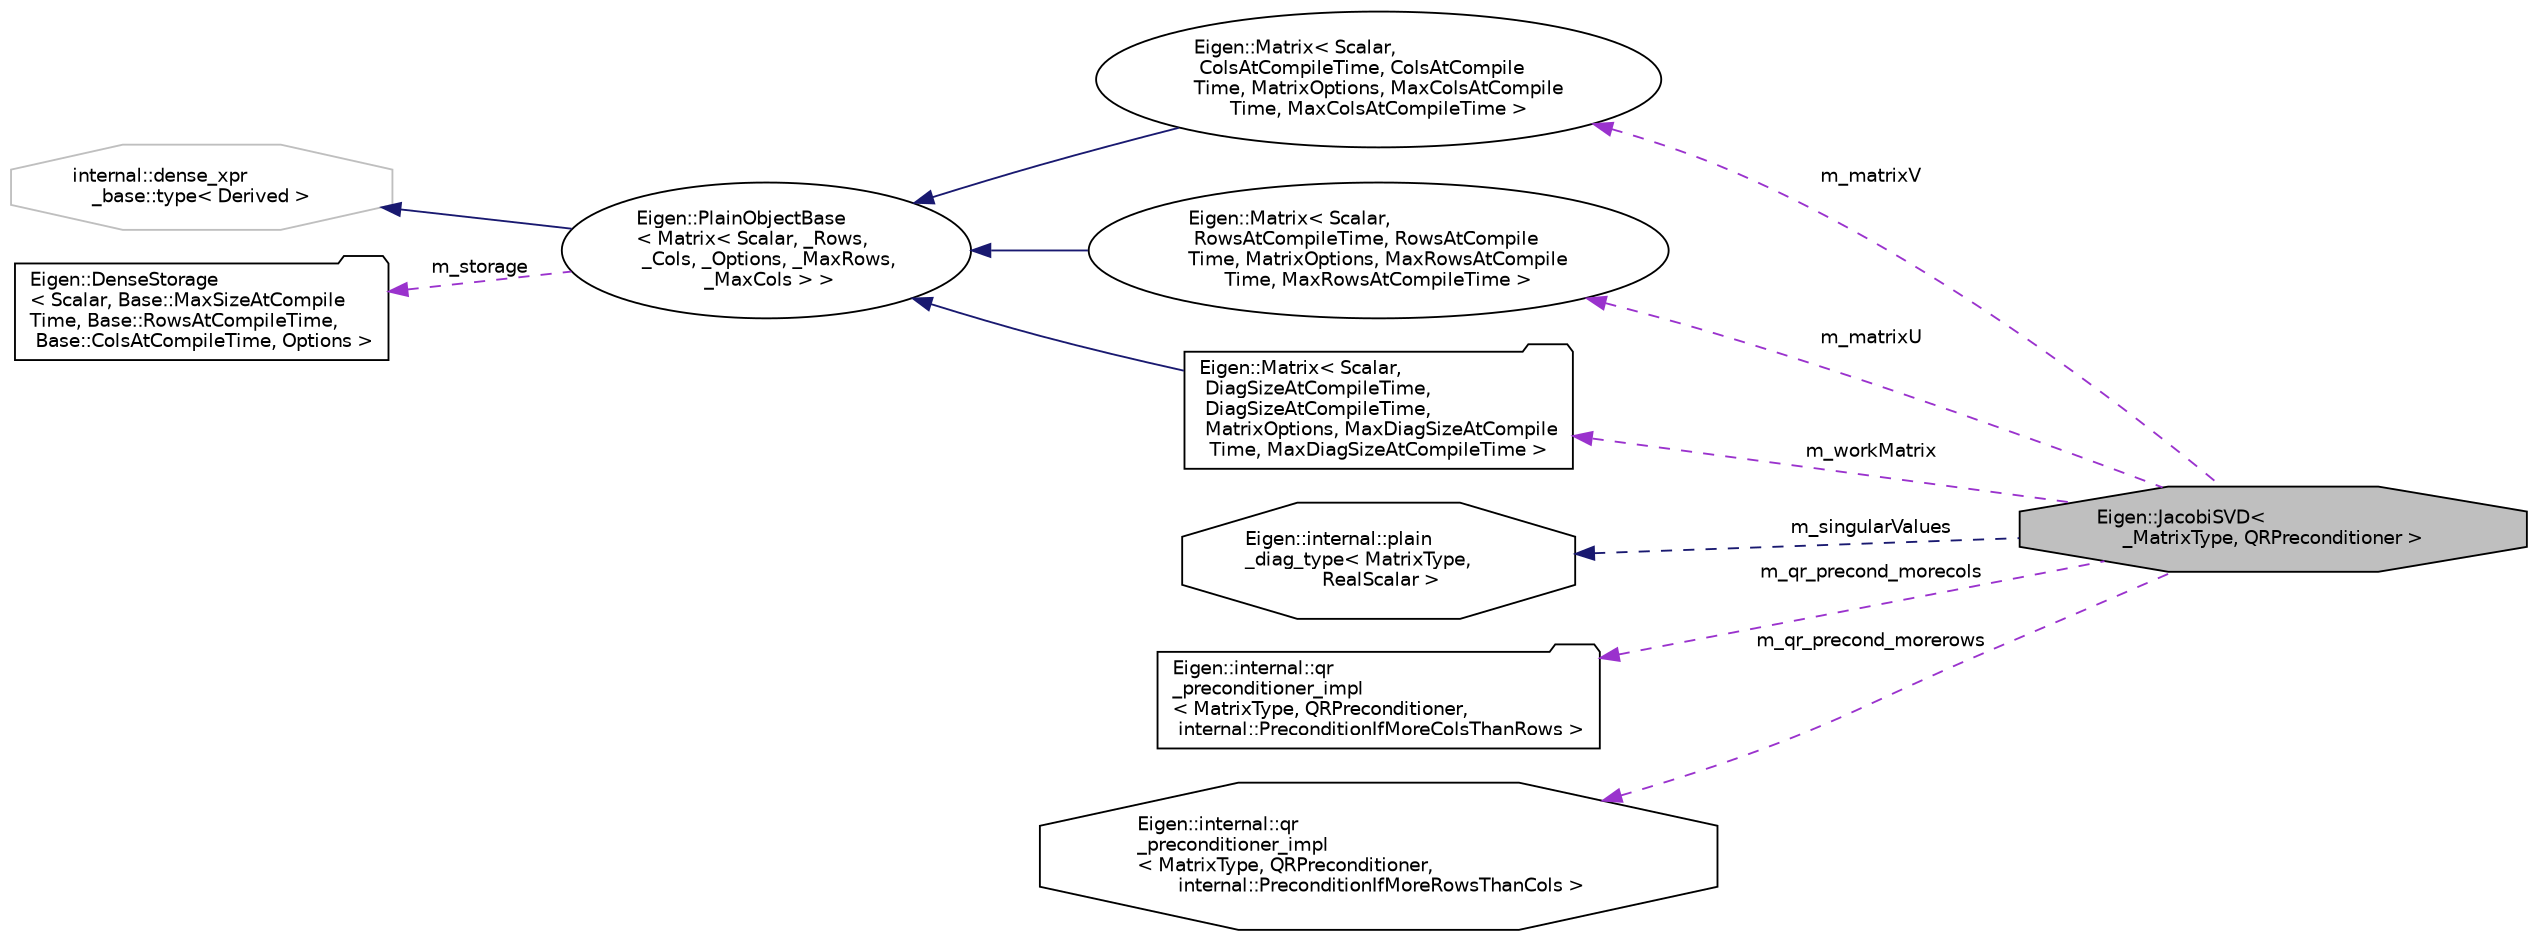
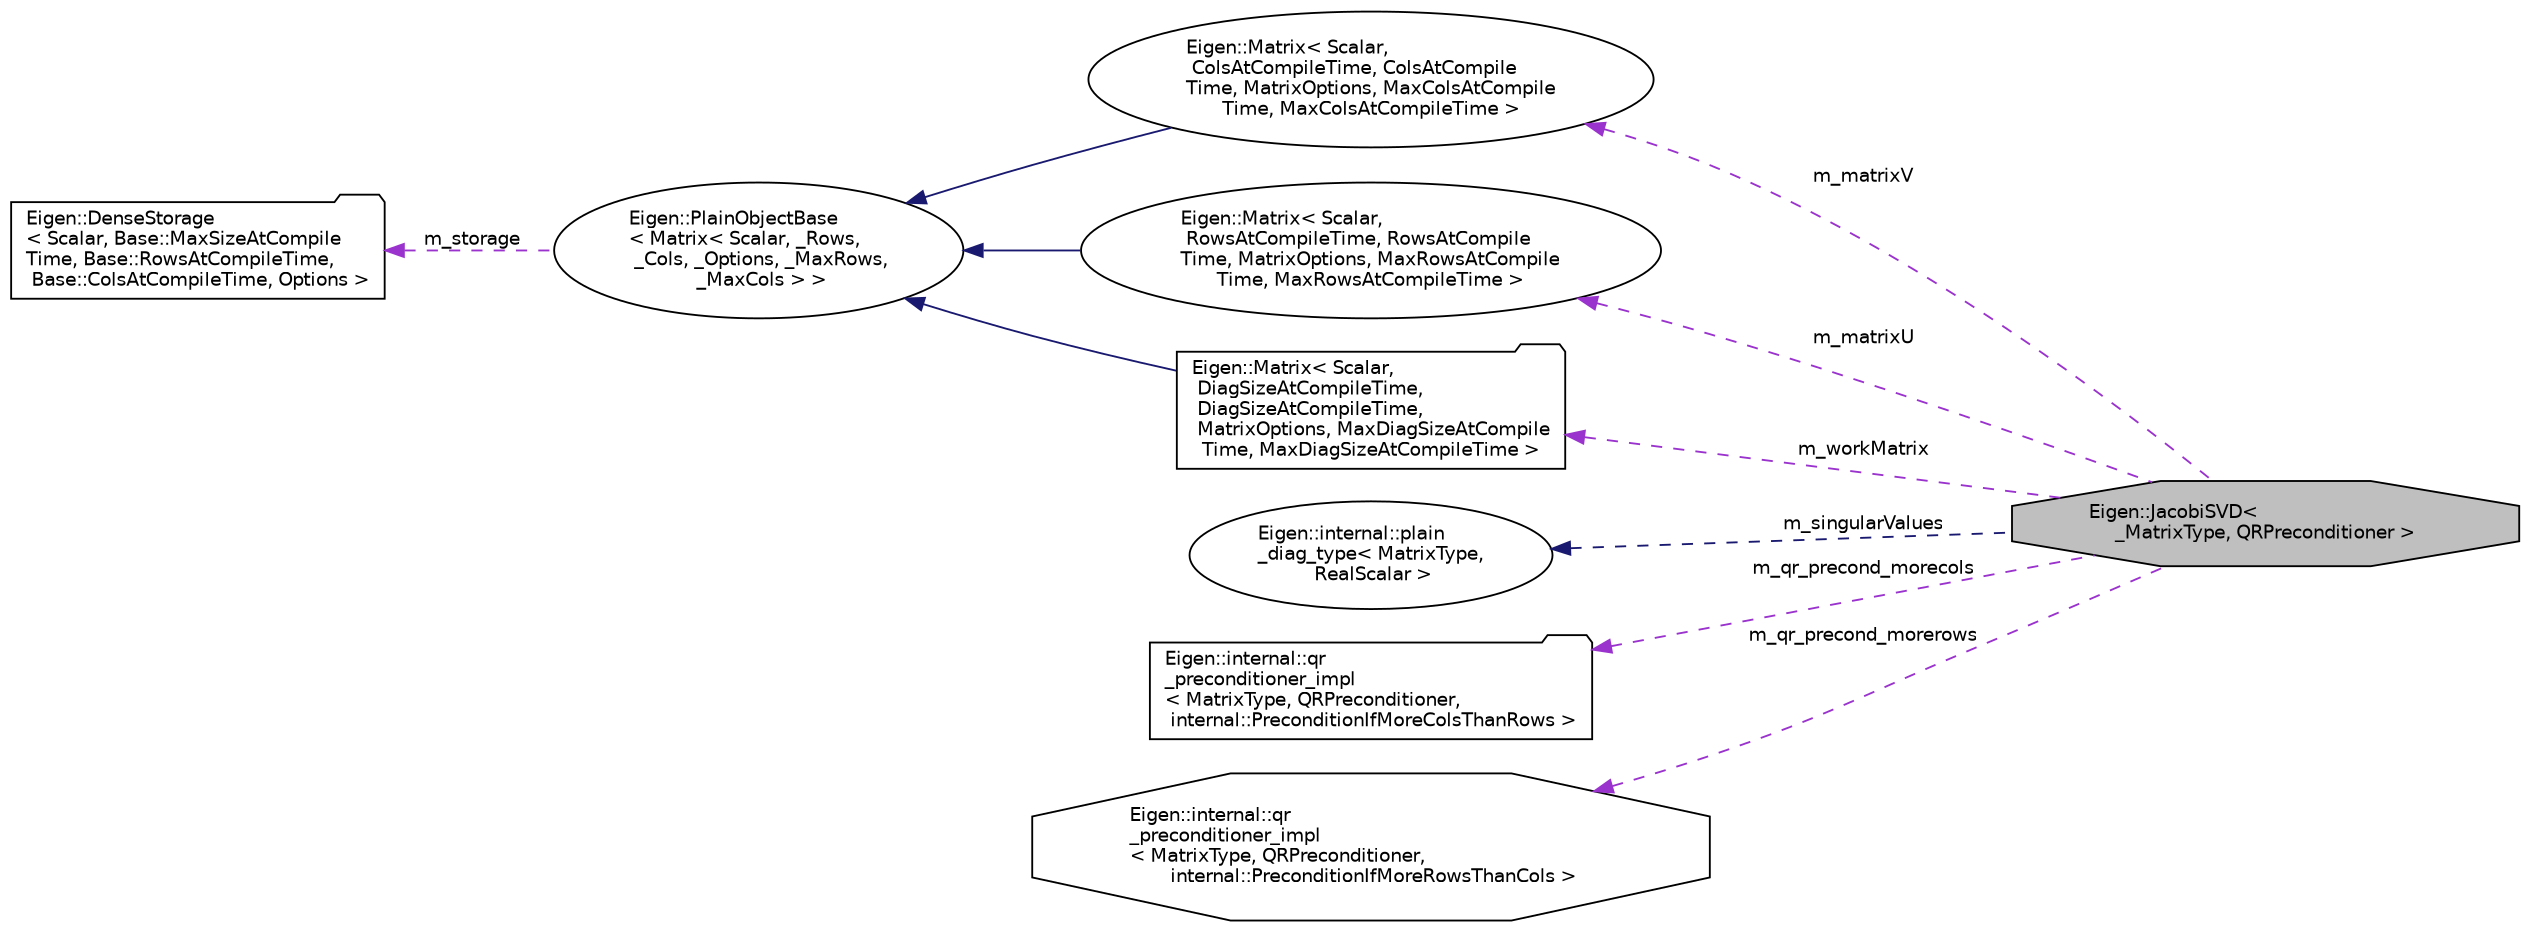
  digraph {
    rankdir=LR
    node [color=black fillcolor=white fontname=Helvetica fontsize=10 shape=octagon style=filled]
    edge [color=darkorchid3 dir=back fontname=Helvetica fontsize=10 labelfontname=Helvetica labelfontsize=10 style=dashed]
    n1 [fillcolor=grey75 fontcolor=black height=0.2 label="Eigen::JacobiSVD\< \l_MatrixType, QRPreconditioner \>" width=0.4]
    n2 [height=0.2 label="Eigen::Matrix\< Scalar,\l ColsAtCompileTime, ColsAtCompile\lTime, MatrixOptions, MaxColsAtCompile\lTime, MaxColsAtCompileTime \>" shape=ellipse width=0.4]
    n3 [height=0.2 label="Eigen::PlainObjectBase\l\< Matrix\< Scalar, _Rows,\l _Cols, _Options, _MaxRows,\l _MaxCols \> \>" shape=ellipse width=0.4]
    n4 [height=0.2 label="Eigen::Matrix\< Scalar,\l RowsAtCompileTime, RowsAtCompile\lTime, MatrixOptions, MaxRowsAtCompile\lTime, MaxRowsAtCompileTime \>" shape=ellipse width=0.4]
    n5 [height=0.2 label="Eigen::Matrix\< Scalar,\l DiagSizeAtCompileTime,\l DiagSizeAtCompileTime,\l MatrixOptions, MaxDiagSizeAtCompile\lTime, MaxDiagSizeAtCompileTime \>" shape=folder width=0.4]
-   n6 [color=grey75 height=0.2 label="internal::dense_xpr\l_base::type\< Derived \>" width=0.4]
    n7 [height=0.2 label="Eigen::DenseStorage\l\< Scalar, Base::MaxSizeAtCompile\lTime, Base::RowsAtCompileTime,\l Base::ColsAtCompileTime, Options \>" shape=folder width=0.4]
-   n8 [height=0.2 label="Eigen::internal::plain\l_diag_type\< MatrixType,\l RealScalar \>" width=0.4]
+   n8 [height=0.2 label="Eigen::internal::plain\l_diag_type\< MatrixType,\l RealScalar \>" shape=ellipse width=0.4]
    n9 [height=0.2 label="Eigen::internal::qr\l_preconditioner_impl\l\< MatrixType, QRPreconditioner,\l internal::PreconditionIfMoreColsThanRows \>" shape=folder width=0.4]
    n10 [height=0.2 label="Eigen::internal::qr\l_preconditioner_impl\l\< MatrixType, QRPreconditioner,\l internal::PreconditionIfMoreRowsThanCols \>" width=0.4]
    n2 -> n1 [label=" m_matrixV"]
    n3 -> n2 [color=midnightblue style=solid]
    n3 -> n4 [color=midnightblue style=solid]
    n3 -> n5 [color=midnightblue style=solid]
    n4 -> n1 [label=" m_matrixU"]
    n5 -> n1 [label=" m_workMatrix"]
-   n6 -> n3 [color=midnightblue style=solid]
    n7 -> n3 [label=" m_storage"]
    n8 -> n1 [color=midnightblue label=" m_singularValues"]
    n9 -> n1 [label=" m_qr_precond_morecols"]
    n10 -> n1 [label=" m_qr_precond_morerows"]
  }
